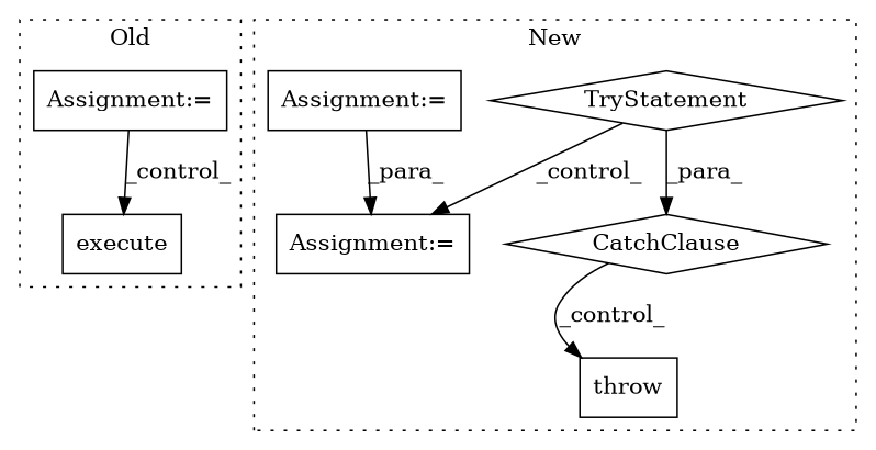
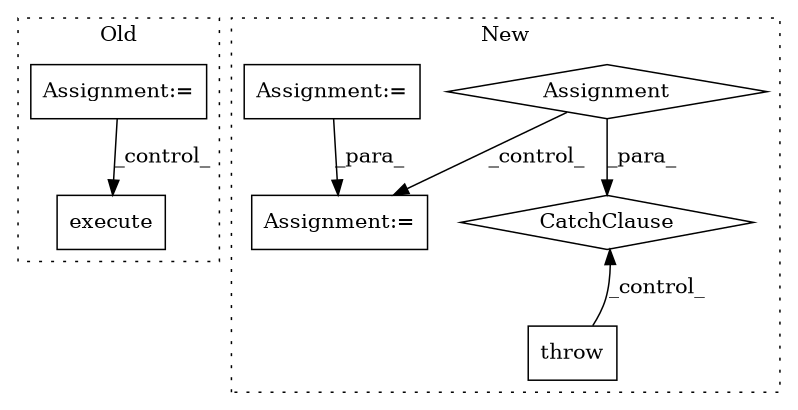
  digraph {
    node [a=7 l=1 shape=box]
    n1 [a=32 l="8,1" label=execute s="5930,5994"]
    n2 [label="Assignment:=" s=5675]
    n3 [a=12 l="17,2" label=CatchClause s="4876,4932" shape=diamond]
-   n4 [a=54 l=4 label=TryStatement s=4745 shape=diamond]
+   n4 [a=54 l=4 label=Assignment s=4745 shape=diamond]
    n5 [a=53 l=6 label=throw s=4987]
    n6 [label="Assignment:=" s=4769]
    n7 [label="Assignment:=" s=4261]
    subgraph cluster_1 {
      label=Old
      style=dotted
      n1
      n2
    }
    subgraph cluster_2 {
      label=New
      style=dotted
      n3
      n4
      n5
      n6
      n7
    }
    n2 -> n1 [label=_control_]
-   n3 -> n5 [label=_control_]
+   n5 -> n3 [label=_control_]
    n4 -> n3 [label=_para_]
    n4 -> n6 [label=_control_]
    n7 -> n6 [label=_para_]
  }
